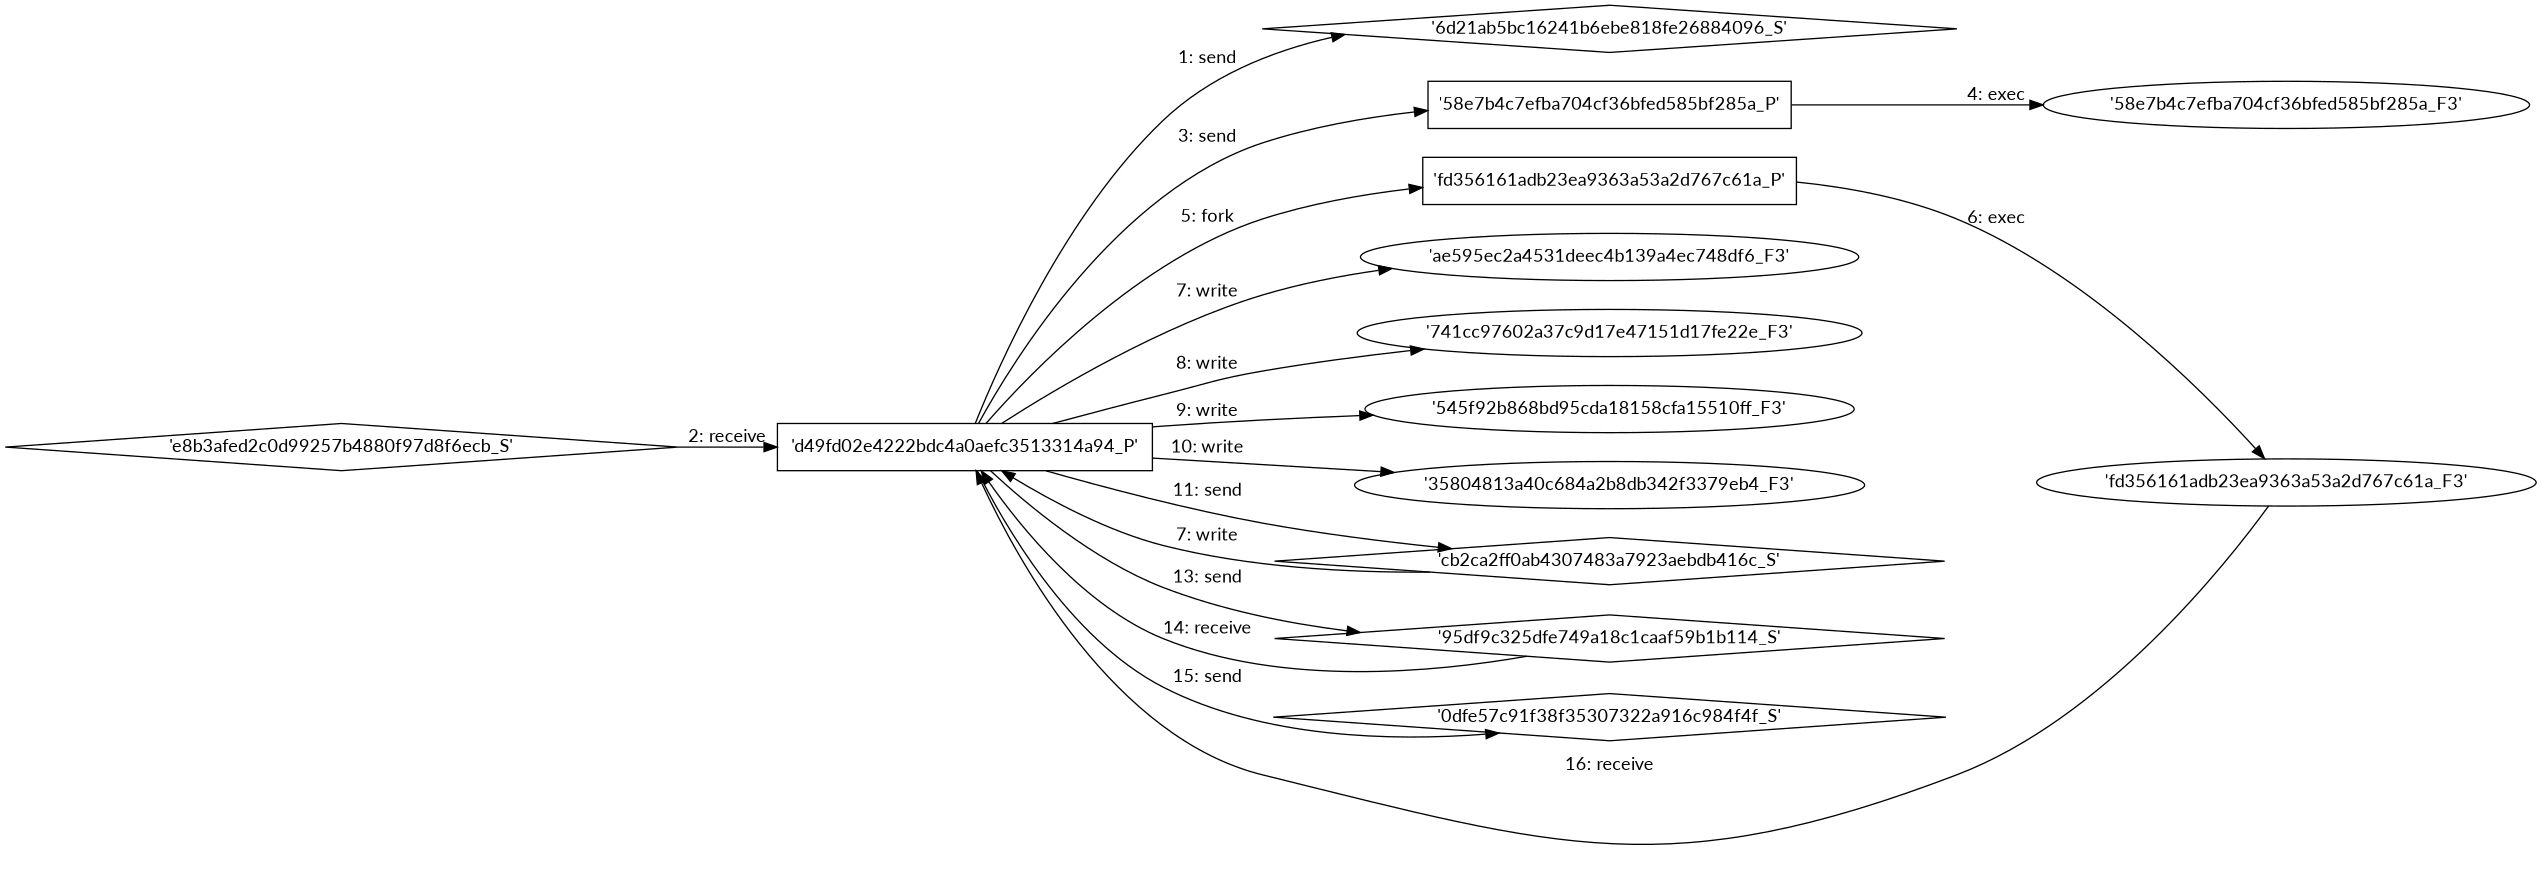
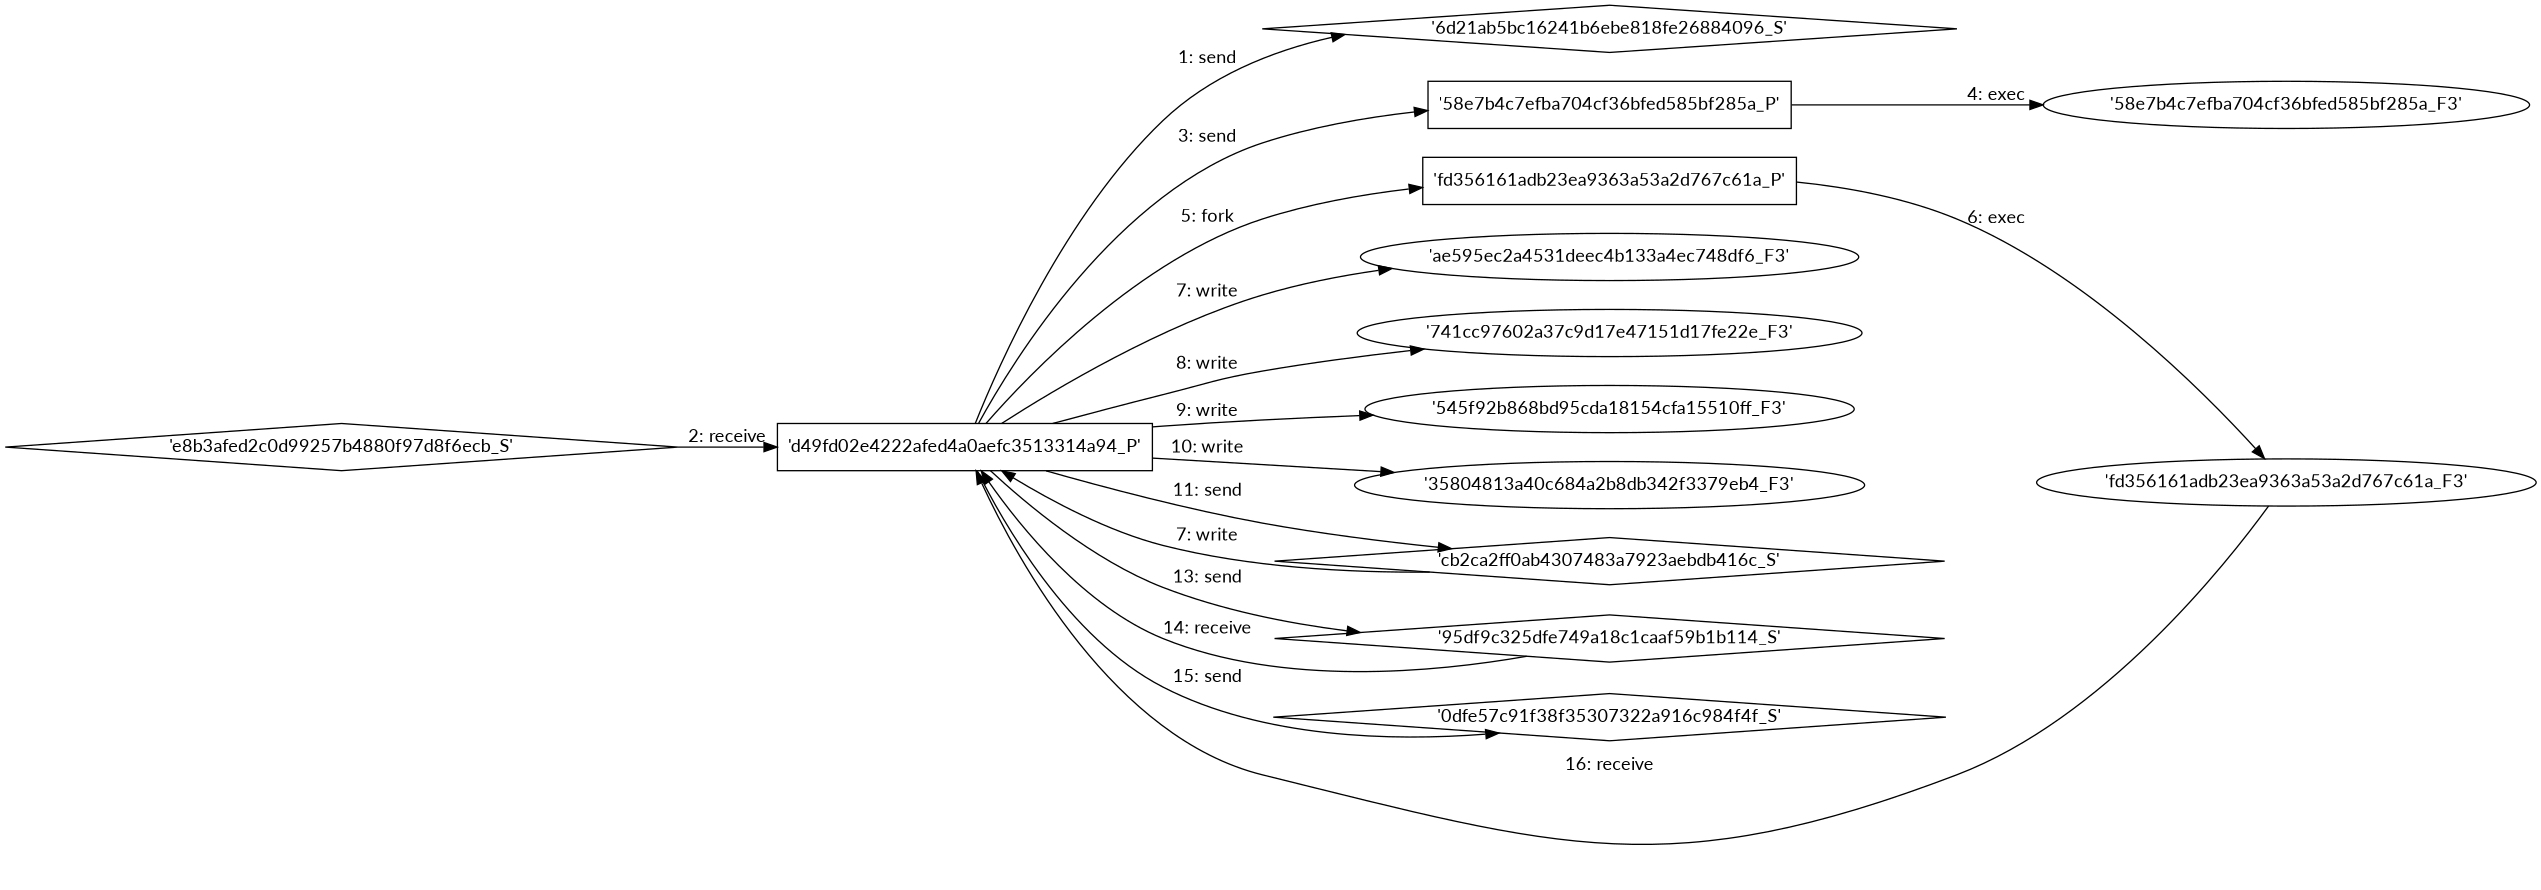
  digraph {
    engine=neato
    fixedsize=false
    fontname=Lato
    fontsize=10
    nodesep=0.3
    rankdir=LR
    ranksep=0
    splines=true
    node [fontname=Lato node_type=Socket shape=ellipse]
    edge [fontname=Lato]
    "'6d21ab5bc16241b6ebe818fe26884096_S'" [shape=diamond]
-   "'d49fd02e4222bdc4a0aefc3513314a94_P'" [node_type=Process shape=box]
+   "'d49fd02e4222bdc4a0aefc3513314a94_P'" [node_type=Process shape=box label="'d49fd02e4222afed4a0aefc3513314a94_P'"]
    "'58e7b4c7efba704cf36bfed585bf285a_P'" [node_type=Process shape=box]
    "'fd356161adb23ea9363a53a2d767c61a_P'" [node_type=Process shape=box]
-   "'ae595ec2a4531deec4b133a4ec748df6_F3'" [node_type=file label="'ae595ec2a4531deec4b139a4ec748df6_F3'"]
+   "'ae595ec2a4531deec4b133a4ec748df6_F3'" [node_type=file]
    "'741cc97602a37c9d17e47151d17fe22e_F3'" [node_type=file]
-   "'545f92b868bd95cda18158cfa15510ff_F3'" [node_type=file]
+   "'545f92b868bd95cda18158cfa15510ff_F3'" [node_type=file label="'545f92b868bd95cda18154cfa15510ff_F3'"]
    "'35804813a40c684a2b8db342f3379eb4_F3'" [node_type=file]
    "'cb2ca2ff0ab4307483a7923aebdb416c_S'" [shape=diamond]
    "'95df9c325dfe749a18c1caaf59b1b114_S'" [shape=diamond]
    "'0dfe57c91f38f35307322a916c984f4f_S'" [shape=diamond]
    "'58e7b4c7efba704cf36bfed585bf285a_F3'" [node_type=File]
    "'fd356161adb23ea9363a53a2d767c61a_F3'" [node_type=File]
    "'e8b3afed2c0d99257b4880f97d8f6ecb_S'" [shape=diamond]
    "'d49fd02e4222bdc4a0aefc3513314a94_P'" -> "'6d21ab5bc16241b6ebe818fe26884096_S'" [label="1: send"]
    "'d49fd02e4222bdc4a0aefc3513314a94_P'" -> "'58e7b4c7efba704cf36bfed585bf285a_P'" [label="3: send"]
    "'d49fd02e4222bdc4a0aefc3513314a94_P'" -> "'fd356161adb23ea9363a53a2d767c61a_P'" [label="5: fork"]
    "'d49fd02e4222bdc4a0aefc3513314a94_P'" -> "'ae595ec2a4531deec4b133a4ec748df6_F3'" [label="7: write"]
    "'d49fd02e4222bdc4a0aefc3513314a94_P'" -> "'741cc97602a37c9d17e47151d17fe22e_F3'" [label="8: write"]
    "'d49fd02e4222bdc4a0aefc3513314a94_P'" -> "'545f92b868bd95cda18158cfa15510ff_F3'" [label="9: write"]
    "'d49fd02e4222bdc4a0aefc3513314a94_P'" -> "'35804813a40c684a2b8db342f3379eb4_F3'" [label="10: write"]
    "'d49fd02e4222bdc4a0aefc3513314a94_P'" -> "'cb2ca2ff0ab4307483a7923aebdb416c_S'" [label="11: send"]
    "'d49fd02e4222bdc4a0aefc3513314a94_P'" -> "'95df9c325dfe749a18c1caaf59b1b114_S'" [label="13: send"]
    "'d49fd02e4222bdc4a0aefc3513314a94_P'" -> "'0dfe57c91f38f35307322a916c984f4f_S'" [label="15: send"]
    "'58e7b4c7efba704cf36bfed585bf285a_P'" -> "'58e7b4c7efba704cf36bfed585bf285a_F3'" [label="4: exec"]
    "'fd356161adb23ea9363a53a2d767c61a_P'" -> "'fd356161adb23ea9363a53a2d767c61a_F3'" [label="6: exec"]
    "'cb2ca2ff0ab4307483a7923aebdb416c_S'" -> "'d49fd02e4222bdc4a0aefc3513314a94_P'" [label="7: write"]
    "'95df9c325dfe749a18c1caaf59b1b114_S'" -> "'d49fd02e4222bdc4a0aefc3513314a94_P'" [label="14: receive"]
    "'fd356161adb23ea9363a53a2d767c61a_F3'" -> "'d49fd02e4222bdc4a0aefc3513314a94_P'" [label="16: receive"]
    "'e8b3afed2c0d99257b4880f97d8f6ecb_S'" -> "'d49fd02e4222bdc4a0aefc3513314a94_P'" [label="2: receive"]
  }
